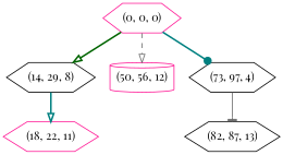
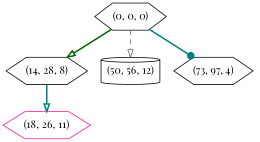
  digraph {
    fontname="Playfair Display"
    node [color=black fontname="Playfair Display" shape=hexagon]
    edge [arrowhead=onormal color=gray40 fontname="Playfair Display" style=bold]
-   "(0, 0, 0)" [color=deeppink]
-   "(14, 29, 8)"
-   "(50, 56, 12)" [color=deeppink shape=cylinder]
+   "(0, 0, 0)"
+   "(14, 29, 8)" [label="(14, 28, 8)"]
+   "(50, 56, 12)" [shape=cylinder]
    "(73, 97, 4)"
-   "(18, 26, 11)" [color=deeppink label="(18, 22, 11)"]
-   "(82, 87, 13)"
+   "(18, 26, 11)" [color=deeppink]
    "(0, 0, 0)" -> "(14, 29, 8)" [color=darkgreen]
    "(0, 0, 0)" -> "(50, 56, 12)" [style=dashed]
    "(0, 0, 0)" -> "(73, 97, 4)" [arrowhead=dot color=teal]
    "(14, 29, 8)" -> "(18, 26, 11)" [color=teal]
-   "(73, 97, 4)" -> "(82, 87, 13)" [arrowhead=tee style=solid]
  }
